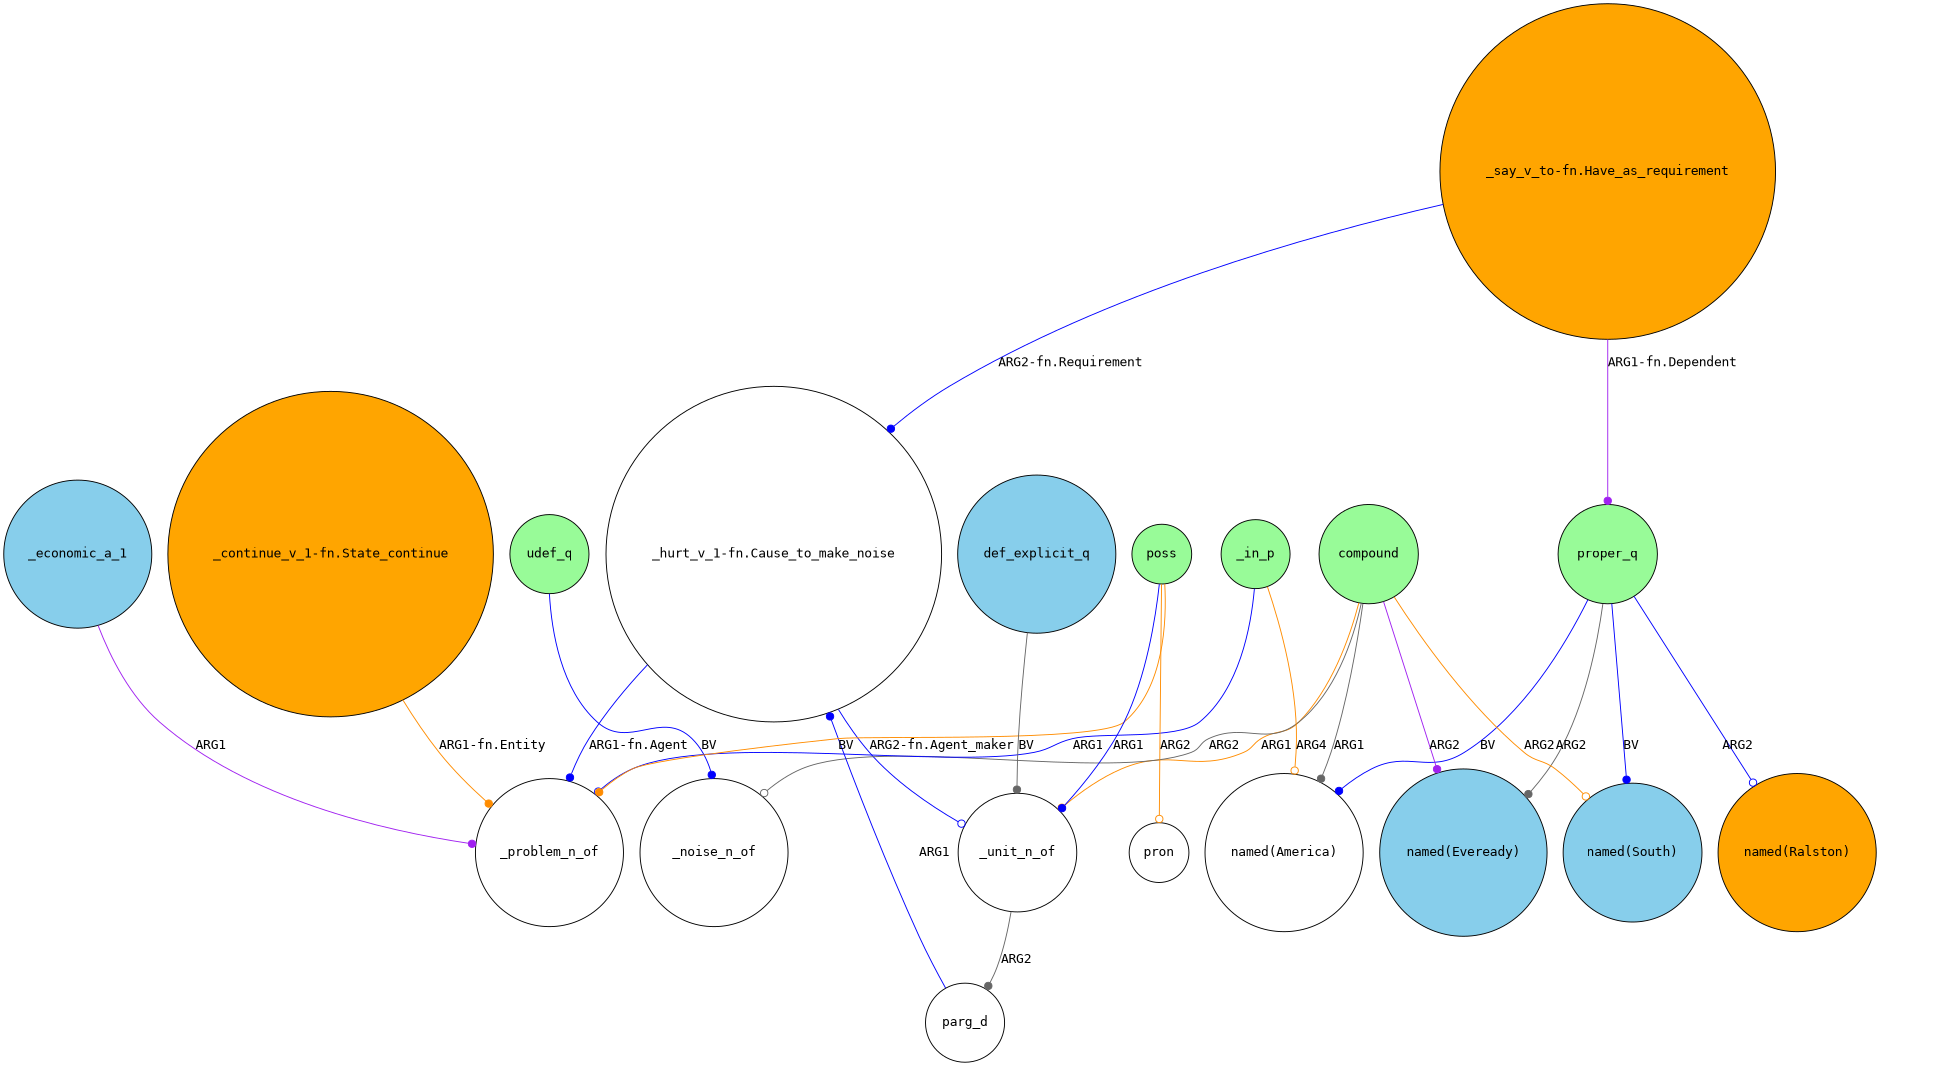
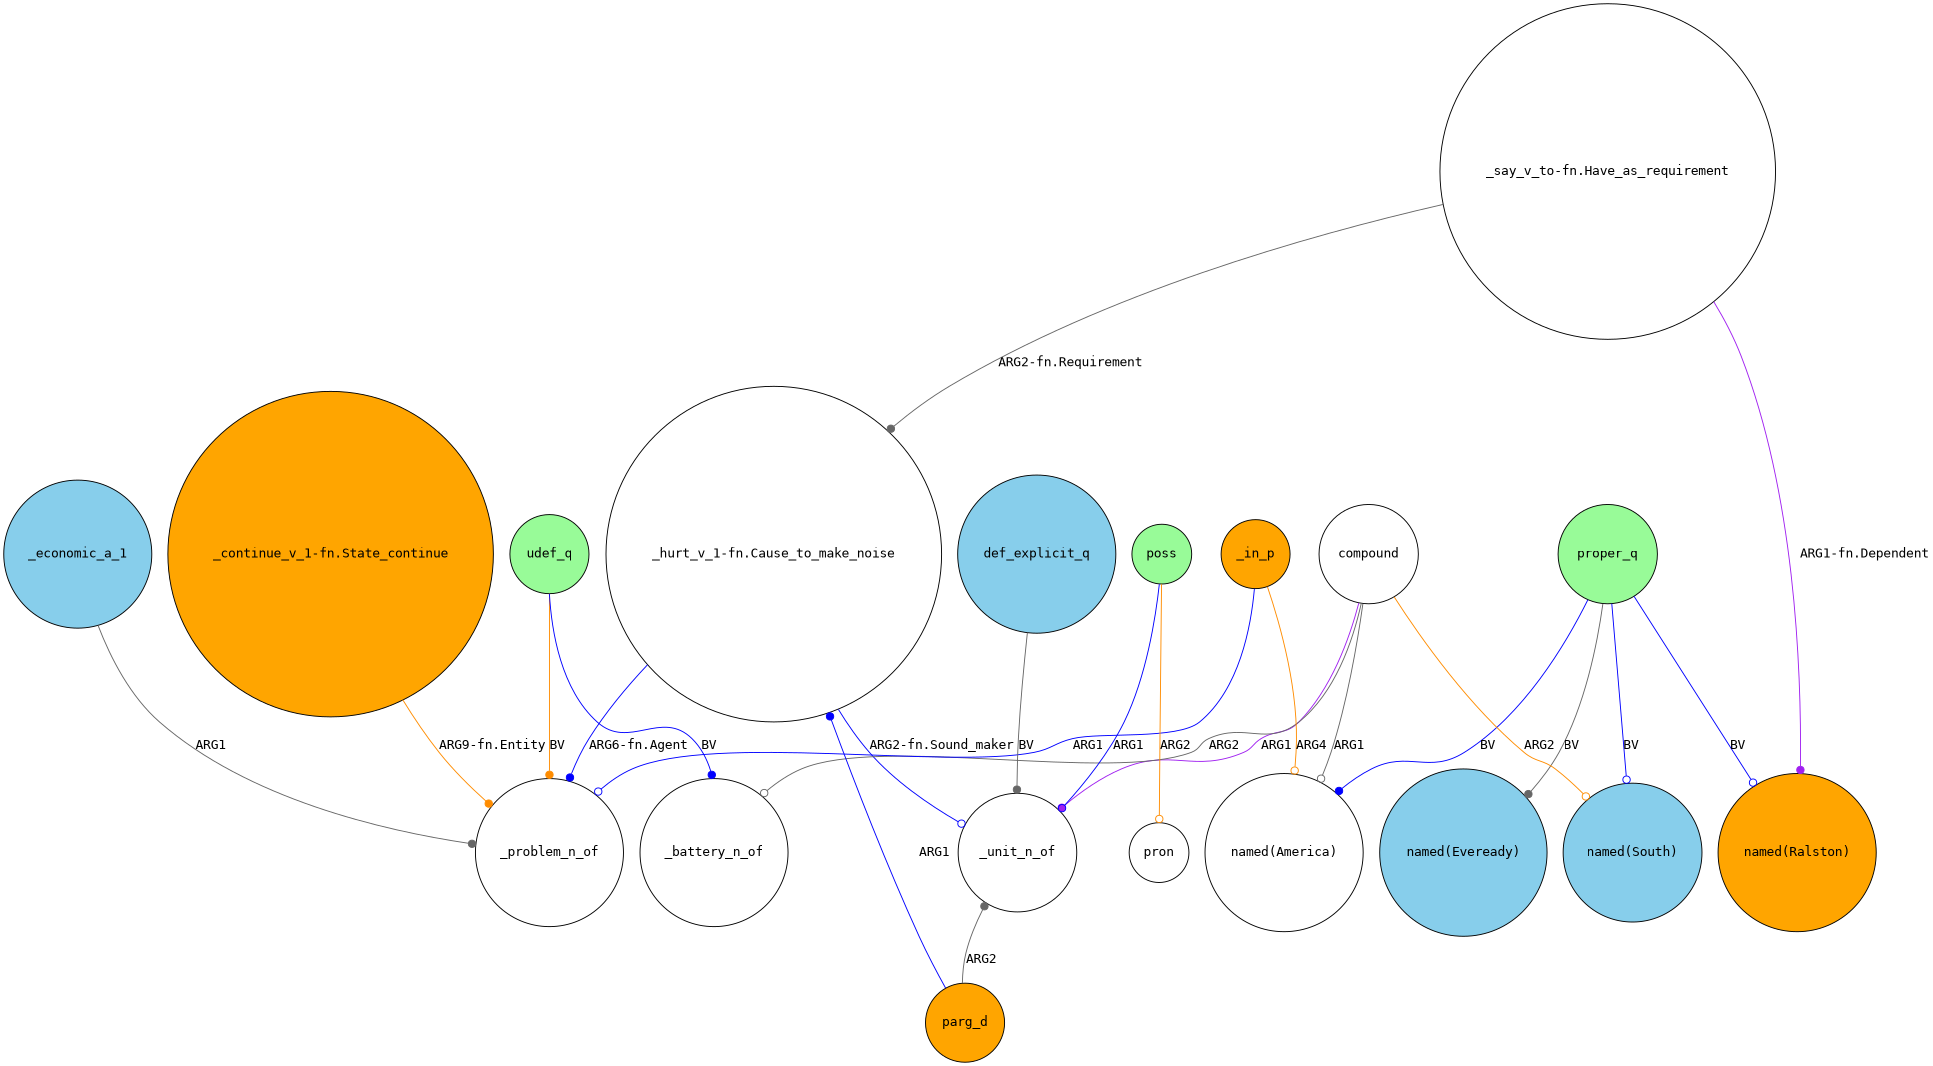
  digraph {
    fontname="DejaVu Sans Mono"
    node [fillcolor=white fontname="DejaVu Sans Mono" shape=circle style=filled]
    edge [arrowhead=dot color=blue fontname="DejaVu Sans Mono"]
-   "_say_v_to-fn.Have_as_requirement" [fillcolor=orange]
+   "_say_v_to-fn.Have_as_requirement"
    "_hurt_v_1-fn.Cause_to_make_noise"
    "named(Ralston)" [fillcolor=orange]
    _problem_n_of
    _unit_n_of
    proper_q [fillcolor=palegreen]
    "named(South)" [fillcolor=skyblue]
    "named(America)"
    "named(Eveready)" [fillcolor=skyblue]
-   compound [fillcolor=palegreen]
-   _battery_n_of [label=_noise_n_of]
+   compound
+   _battery_n_of
    udef_q [fillcolor=palegreen]
-   parg_d
+   parg_d [fillcolor=orange]
    _economic_a_1 [fillcolor=skyblue]
    "_continue_v_1-fn.State_continue" [fillcolor=orange]
-   _in_p [fillcolor=palegreen]
+   _in_p [fillcolor=orange]
    poss [fillcolor=palegreen]
    pron
    def_explicit_q [fillcolor=skyblue]
-   "_say_v_to-fn.Have_as_requirement" -> "_hurt_v_1-fn.Cause_to_make_noise" [label="ARG2-fn.Requirement"]
-   "_say_v_to-fn.Have_as_requirement" -> proper_q [color=purple label="ARG1-fn.Dependent"]
-   "_hurt_v_1-fn.Cause_to_make_noise" -> _problem_n_of [label="ARG1-fn.Agent"]
-   "_hurt_v_1-fn.Cause_to_make_noise" -> _unit_n_of [arrowhead=odot label="ARG2-fn.Agent_maker"]
-   proper_q -> "named(Ralston)" [arrowhead=odot label=ARG2]
-   proper_q -> "named(South)" [label=BV]
+   "_say_v_to-fn.Have_as_requirement" -> "_hurt_v_1-fn.Cause_to_make_noise" [color=gray40 label="ARG2-fn.Requirement"]
+   "_say_v_to-fn.Have_as_requirement" -> "named(Ralston)" [color=purple label="ARG1-fn.Dependent"]
+   "_hurt_v_1-fn.Cause_to_make_noise" -> _problem_n_of [label="ARG6-fn.Agent"]
+   "_hurt_v_1-fn.Cause_to_make_noise" -> _unit_n_of [arrowhead=odot label="ARG2-fn.Sound_maker"]
+   proper_q -> "named(Ralston)" [arrowhead=odot label=BV]
+   proper_q -> "named(South)" [arrowhead=odot label=BV]
    proper_q -> "named(America)" [label=BV]
-   proper_q -> "named(Eveready)" [color=gray40 label=ARG2]
-   compound -> _unit_n_of [color=darkorange label=ARG1]
+   proper_q -> "named(Eveready)" [color=gray40 label=BV]
+   compound -> _unit_n_of [color=purple label=ARG1]
    compound -> "named(South)" [arrowhead=odot color=darkorange label=ARG2]
-   compound -> "named(America)" [color=gray40 label=ARG1]
-   compound -> "named(Eveready)" [color=purple label=ARG2]
+   compound -> "named(America)" [arrowhead=odot color=gray40 label=ARG1]
    compound -> _battery_n_of [arrowhead=odot color=gray40 label=ARG2]
-   poss -> _problem_n_of [color=darkorange label=BV]
+   udef_q -> _problem_n_of [color=darkorange label=BV]
    udef_q -> _battery_n_of [label=BV]
    parg_d -> "_hurt_v_1-fn.Cause_to_make_noise" [label=ARG1]
-   _unit_n_of -> parg_d [color=gray40 label=ARG2]
-   _economic_a_1 -> _problem_n_of [color=purple label=ARG1]
-   "_continue_v_1-fn.State_continue" -> _problem_n_of [color=darkorange label="ARG1-fn.Entity"]
+   parg_d -> _unit_n_of [color=gray40 label=ARG2]
+   _economic_a_1 -> _problem_n_of [color=gray40 label=ARG1]
+   "_continue_v_1-fn.State_continue" -> _problem_n_of [color=darkorange label="ARG9-fn.Entity"]
    _in_p -> _problem_n_of [arrowhead=odot label=ARG1]
    _in_p -> "named(America)" [arrowhead=odot color=darkorange label=ARG4]
-   poss -> _unit_n_of [label=ARG1]
+   poss -> _unit_n_of [arrowhead=odot label=ARG1]
    poss -> pron [arrowhead=odot color=darkorange label=ARG2]
    def_explicit_q -> _unit_n_of [color=gray40 label=BV]
  }
